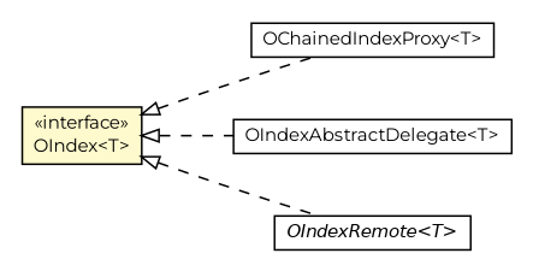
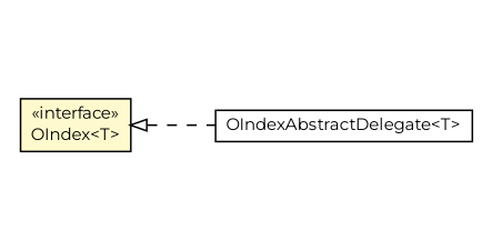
  digraph {
    fontname=Montserrat
    nodesep=0.25
    rankdir=LR
    ranksep=0.5
    node [fontcolor=black fontname=Montserrat fontsize=10.0 shape=plaintext]
    edge [arrowtail=empty dir=back fontname=Montserrat fontsize=10 headport=p labelfontname=Helvetica labelfontsize=10 style=dashed tailport=p]
-   n1 [label=<<table title="com.orientechnologies.orient.core.sql.OChainedIndexProxy" border="0" cellborder="1" cellspacing="0" cellpadding="2" port="p" href="../sql/OChainedIndexProxy.html"> 		<tr><td><table border="0" cellspacing="0" cellpadding="1"> <tr><td align="center" balign="center"> OChainedIndexProxy&lt;T&gt; </td></tr> 		</table></td></tr> 		</table>>]
    n2 [label=<<table title="com.orientechnologies.orient.core.index.OIndexAbstractDelegate" border="0" cellborder="1" cellspacing="0" cellpadding="2" port="p" href="./OIndexAbstractDelegate.html"> 		<tr><td><table border="0" cellspacing="0" cellpadding="1"> <tr><td align="center" balign="center"> OIndexAbstractDelegate&lt;T&gt; </td></tr> 		</table></td></tr> 		</table>>]
-   n3 [label=<<table title="com.orientechnologies.orient.core.index.OIndexRemote" border="0" cellborder="1" cellspacing="0" cellpadding="2" port="p" href="./OIndexRemote.html"> 		<tr><td><table border="0" cellspacing="0" cellpadding="1"> <tr><td align="center" balign="center"><font face="Helvetica-Oblique"> OIndexRemote&lt;T&gt; </font></td></tr> 		</table></td></tr> 		</table>>]
    n4 [label=<<table title="com.orientechnologies.orient.core.index.OIndex" border="0" cellborder="1" cellspacing="0" cellpadding="2" port="p" bgcolor="lemonChiffon" href="./OIndex.html"> 		<tr><td><table border="0" cellspacing="0" cellpadding="1"> <tr><td align="center" balign="center"> &#171;interface&#187; </td></tr> <tr><td align="center" balign="center"> OIndex&lt;T&gt; </td></tr> 		</table></td></tr> 		</table>>]
-   n4 -> n1
    n4 -> n2
-   n4 -> n3
  }
